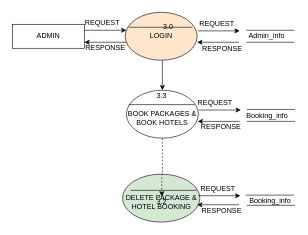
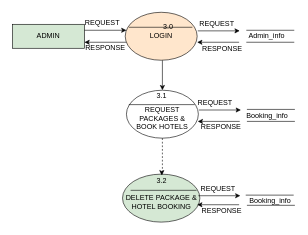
  <mxCell id="0" />
  <mxCell id="1" parent="0" />
- <mxCell id="2" value="ADMIN" style="rounded=0;whiteSpace=wrap;html=1;" parent="1" vertex="1"><mxGeometry x="20" y="40" width="120" height="40" as="geometry" /></mxCell>
+ <mxCell id="2" value="ADMIN" style="rounded=0;whiteSpace=wrap;html=1;fillColor=#d5e8d4;" parent="1" vertex="1"><mxGeometry x="20" y="40" width="120" height="40" as="geometry" /></mxCell>
  <mxCell id="3" value="" style="endArrow=classic;html=1;" parent="1" edge="1"><mxGeometry width="50" height="50" relative="1" as="geometry"><mxPoint x="140" y="50" as="sourcePoint" /><mxPoint x="210" y="50" as="targetPoint" /></mxGeometry></mxCell>
  <mxCell id="4" value="" style="endArrow=classic;html=1;" parent="1" edge="1"><mxGeometry width="50" height="50" relative="1" as="geometry"><mxPoint x="210" y="70" as="sourcePoint" /><mxPoint x="140" y="70" as="targetPoint" /></mxGeometry></mxCell>
  <mxCell id="5" value="" style="edgeStyle=orthogonalEdgeStyle;rounded=0;orthogonalLoop=1;jettySize=auto;html=1;" parent="1" edge="1"><mxGeometry relative="1" as="geometry"><mxPoint x="270" y="100" as="sourcePoint" /><mxPoint x="270" y="150" as="targetPoint" /></mxGeometry></mxCell>
- <mxCell id="6" value="&lt;div&gt;&lt;br&gt;&lt;/div&gt;&lt;div&gt;BOOK PACKAGES &amp;amp;&lt;/div&gt;&lt;div&gt;BOOK HOTELS&lt;br&gt;&lt;/div&gt;" style="ellipse;whiteSpace=wrap;html=1;" parent="1" vertex="1"><mxGeometry x="210" y="150" width="120" height="80" as="geometry" /></mxCell>
+ <mxCell id="6" value="&lt;div&gt;&lt;br&gt;&lt;/div&gt;&lt;div&gt;REQUEST PACKAGES &amp;amp;&lt;/div&gt;&lt;div&gt;BOOK HOTELS&lt;br&gt;&lt;/div&gt;" style="ellipse;whiteSpace=wrap;html=1;" parent="1" vertex="1"><mxGeometry x="210" y="150" width="120" height="80" as="geometry" /></mxCell>
  <mxCell id="7" value="" style="endArrow=classic;html=1;" parent="1" edge="1"><mxGeometry width="50" height="50" relative="1" as="geometry"><mxPoint x="329" y="51" as="sourcePoint" /><mxPoint x="399" y="51" as="targetPoint" /></mxGeometry></mxCell>
  <mxCell id="8" value="" style="endArrow=classic;html=1;" parent="1" edge="1"><mxGeometry width="50" height="50" relative="1" as="geometry"><mxPoint x="398" y="70" as="sourcePoint" /><mxPoint x="328" y="70" as="targetPoint" /></mxGeometry></mxCell>
  <mxCell id="9" value="" style="endArrow=none;html=1;" parent="1" edge="1"><mxGeometry width="50" height="50" relative="1" as="geometry"><mxPoint x="410" y="50" as="sourcePoint" /><mxPoint x="490" y="50" as="targetPoint" /></mxGeometry></mxCell>
  <mxCell id="10" value="" style="endArrow=none;html=1;" parent="1" edge="1"><mxGeometry width="50" height="50" relative="1" as="geometry"><mxPoint x="410" y="70" as="sourcePoint" /><mxPoint x="490" y="70" as="targetPoint" /></mxGeometry></mxCell>
  <mxCell id="11" value="Admin_info" style="text;html=1;strokeColor=none;fillColor=none;align=center;verticalAlign=middle;whiteSpace=wrap;rounded=0;" parent="1" vertex="1"><mxGeometry x="424" y="55" width="40" height="10" as="geometry" /></mxCell>
  <mxCell id="12" value="" style="endArrow=classic;html=1;" parent="1" edge="1"><mxGeometry width="50" height="50" relative="1" as="geometry"><mxPoint x="331" y="183" as="sourcePoint" /><mxPoint x="401" y="183" as="targetPoint" /></mxGeometry></mxCell>
  <mxCell id="13" value="" style="endArrow=classic;html=1;" parent="1" edge="1"><mxGeometry width="50" height="50" relative="1" as="geometry"><mxPoint x="399" y="202" as="sourcePoint" /><mxPoint x="329" y="202" as="targetPoint" /></mxGeometry></mxCell>
  <mxCell id="14" value="" style="endArrow=none;html=1;" parent="1" edge="1"><mxGeometry width="50" height="50" relative="1" as="geometry"><mxPoint x="411" y="182" as="sourcePoint" /><mxPoint x="491" y="182" as="targetPoint" /></mxGeometry></mxCell>
  <mxCell id="15" value="" style="endArrow=none;html=1;" parent="1" edge="1"><mxGeometry width="50" height="50" relative="1" as="geometry"><mxPoint x="411" y="202" as="sourcePoint" /><mxPoint x="491" y="202" as="targetPoint" /></mxGeometry></mxCell>
  <mxCell id="16" value="Booking_info" style="text;html=1;strokeColor=none;fillColor=none;align=center;verticalAlign=middle;whiteSpace=wrap;rounded=0;" parent="1" vertex="1"><mxGeometry x="425" y="187" width="40" height="10" as="geometry" /></mxCell>
  <mxCell id="17" value="" style="endArrow=none;html=1;" parent="1" edge="1"><mxGeometry width="50" height="50" relative="1" as="geometry"><mxPoint x="214" y="174" as="sourcePoint" /><mxPoint x="324" y="174" as="targetPoint" /></mxGeometry></mxCell>
- <mxCell id="18" value="3.3" style="text;html=1;strokeColor=none;fillColor=none;align=center;verticalAlign=middle;whiteSpace=wrap;rounded=0;" parent="1" vertex="1"><mxGeometry x="249" y="149" width="40" height="20" as="geometry" /></mxCell>
+ <mxCell id="18" value="3.1" style="text;html=1;strokeColor=none;fillColor=none;align=center;verticalAlign=middle;whiteSpace=wrap;rounded=0;" parent="1" vertex="1"><mxGeometry x="249" y="149" width="40" height="20" as="geometry" /></mxCell>
  <mxCell id="19" value="REQUEST" style="text;html=1;strokeColor=none;fillColor=none;align=center;verticalAlign=middle;whiteSpace=wrap;rounded=0;" parent="1" vertex="1"><mxGeometry x="150" y="28" width="40" height="20" as="geometry" /></mxCell>
  <mxCell id="20" value="RESPONSE" style="text;html=1;strokeColor=none;fillColor=none;align=center;verticalAlign=middle;whiteSpace=wrap;rounded=0;" parent="1" vertex="1"><mxGeometry x="155" y="70" width="40" height="20" as="geometry" /></mxCell>
  <mxCell id="21" value="REQUEST" style="text;html=1;strokeColor=none;fillColor=none;align=center;verticalAlign=middle;whiteSpace=wrap;rounded=0;" parent="1" vertex="1"><mxGeometry x="341" y="30" width="40" height="20" as="geometry" /></mxCell>
  <mxCell id="22" value="RESPONSE" style="text;html=1;strokeColor=none;fillColor=none;align=center;verticalAlign=middle;whiteSpace=wrap;rounded=0;" parent="1" vertex="1"><mxGeometry x="350" y="71" width="40" height="20" as="geometry" /></mxCell>
  <mxCell id="23" value="RESPONSE" style="text;html=1;strokeColor=none;fillColor=none;align=center;verticalAlign=middle;whiteSpace=wrap;rounded=0;" parent="1" vertex="1"><mxGeometry x="348" y="201" width="40" height="20" as="geometry" /></mxCell>
  <mxCell id="24" value="REQUEST" style="text;html=1;strokeColor=none;fillColor=none;align=center;verticalAlign=middle;whiteSpace=wrap;rounded=0;" parent="1" vertex="1"><mxGeometry x="338" y="161" width="40" height="20" as="geometry" /></mxCell>
  <mxCell id="25" value="&lt;div&gt;&lt;br&gt;&lt;/div&gt;&lt;div&gt;DELETE PACKAGE &amp;amp;&lt;/div&gt;&lt;div&gt;HOTEL BOOKING&lt;br&gt;&lt;/div&gt;" style="ellipse;whiteSpace=wrap;html=1;fillColor=#d5e8d4;" parent="1" vertex="1"><mxGeometry x="203.5" y="290" width="129" height="80" as="geometry" /></mxCell>
  <mxCell id="26" value="" style="endArrow=classic;html=1;" parent="1" edge="1"><mxGeometry width="50" height="50" relative="1" as="geometry"><mxPoint x="330" y="326" as="sourcePoint" /><mxPoint x="400" y="326" as="targetPoint" /></mxGeometry></mxCell>
  <mxCell id="27" value="" style="endArrow=none;html=1;" parent="1" edge="1"><mxGeometry width="50" height="50" relative="1" as="geometry"><mxPoint x="409" y="325" as="sourcePoint" /><mxPoint x="489" y="325" as="targetPoint" /></mxGeometry></mxCell>
  <mxCell id="28" value="" style="endArrow=none;html=1;" parent="1" edge="1"><mxGeometry width="50" height="50" relative="1" as="geometry"><mxPoint x="411" y="342" as="sourcePoint" /><mxPoint x="491" y="342" as="targetPoint" /></mxGeometry></mxCell>
  <mxCell id="29" value="Booking_info" style="text;html=1;strokeColor=none;fillColor=none;align=center;verticalAlign=middle;whiteSpace=wrap;rounded=0;" parent="1" vertex="1"><mxGeometry x="430" y="330" width="40" height="10" as="geometry" /></mxCell>
  <mxCell id="30" value="" style="endArrow=none;html=1;" parent="1" edge="1"><mxGeometry width="50" height="50" relative="1" as="geometry"><mxPoint x="217" y="317" as="sourcePoint" /><mxPoint x="327" y="317" as="targetPoint" /></mxGeometry></mxCell>
  <mxCell id="31" value="" style="edgeStyle=orthogonalEdgeStyle;rounded=0;orthogonalLoop=1;jettySize=auto;html=1;exitX=0.5;exitY=1;exitDx=0;exitDy=0;entryX=0.5;entryY=0;entryDx=0;entryDy=0;dashed=1;" parent="1" source="6" target="32" edge="1"><mxGeometry relative="1" as="geometry"><mxPoint x="270" y="250" as="sourcePoint" /><mxPoint x="130" y="290" as="targetPoint" /><Array as="points"><mxPoint x="270" y="290" /><mxPoint x="269" y="290" /></Array></mxGeometry></mxCell>
- <mxCell id="32" value="3.2" style="text;html=1;strokeColor=none;fillColor=none;align=center;verticalAlign=middle;whiteSpace=wrap;rounded=0;" parent="1" vertex="1"><mxGeometry x="249" y="327" width="40" height="20" as="geometry" /></mxCell>
+ <mxCell id="32" value="3.2" style="text;html=1;strokeColor=none;fillColor=none;align=center;verticalAlign=middle;whiteSpace=wrap;rounded=0;" parent="1" vertex="1"><mxGeometry x="249" y="292" width="40" height="20" as="geometry" /></mxCell>
  <mxCell id="33" value="RESPONSE" style="text;html=1;strokeColor=none;fillColor=none;align=center;verticalAlign=middle;whiteSpace=wrap;rounded=0;" parent="1" vertex="1"><mxGeometry x="349" y="342" width="40" height="20" as="geometry" /></mxCell>
  <mxCell id="34" value="REQUEST" style="text;html=1;strokeColor=none;fillColor=none;align=center;verticalAlign=middle;whiteSpace=wrap;rounded=0;" parent="1" vertex="1"><mxGeometry x="343" y="305" width="40" height="20" as="geometry" /></mxCell>
  <mxCell id="35" value="" style="endArrow=classic;html=1;" parent="1" edge="1"><mxGeometry width="50" height="50" relative="1" as="geometry"><mxPoint x="398" y="341" as="sourcePoint" /><mxPoint x="328" y="341" as="targetPoint" /></mxGeometry></mxCell>
  <mxCell id="36" value="LOGIN" style="ellipse;whiteSpace=wrap;html=1;fillColor=#ffe6cc;" parent="1" vertex="1"><mxGeometry x="208" y="20" width="120" height="80" as="geometry" /></mxCell>
  <mxCell id="37" value="" style="endArrow=none;html=1;" parent="1" edge="1"><mxGeometry width="50" height="50" relative="1" as="geometry"><mxPoint x="214" y="45" as="sourcePoint" /><mxPoint x="320" y="45" as="targetPoint" /></mxGeometry></mxCell>
  <mxCell id="38" value="3.0" style="text;html=1;strokeColor=none;fillColor=none;align=center;verticalAlign=middle;whiteSpace=wrap;rounded=0;" parent="1" vertex="1"><mxGeometry x="260" y="35" width="40" height="20" as="geometry" /></mxCell>
